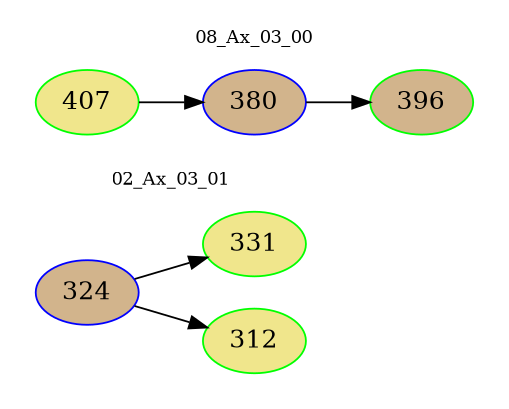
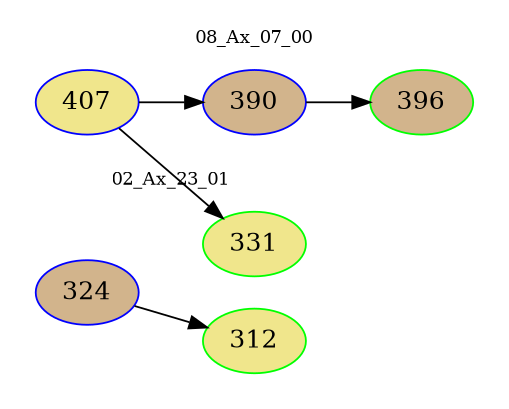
  digraph {
    rankdir=LR
    node [color=blue fillcolor=tan style=filled]
    edge [color=black]
-   n1 [label=380]
-   n2 [color=green fillcolor=khaki label=407]
+   n1 [label=390]
+   n2 [fillcolor=khaki label=407]
    n3 [color=green label=396]
    n4 [label=324]
    n5 [color=green fillcolor=khaki label=312]
    n6 [color=green fillcolor=khaki label=331]
    subgraph cluster_1 {
      color=white
      fontsize=10
-     label="08_Ax_03_00"
+     label="08_Ax_07_00"
      n1
      n2
      n3
    }
    subgraph cluster_2 {
      color=white
      fontsize=10
-     label="02_Ax_03_01"
+     label="02_Ax_23_01"
      n4
      n5
      n6
    }
    n1 -> n3
    n2 -> n1
    n4 -> n5
-   n4 -> n6
+   n2 -> n6
  }
